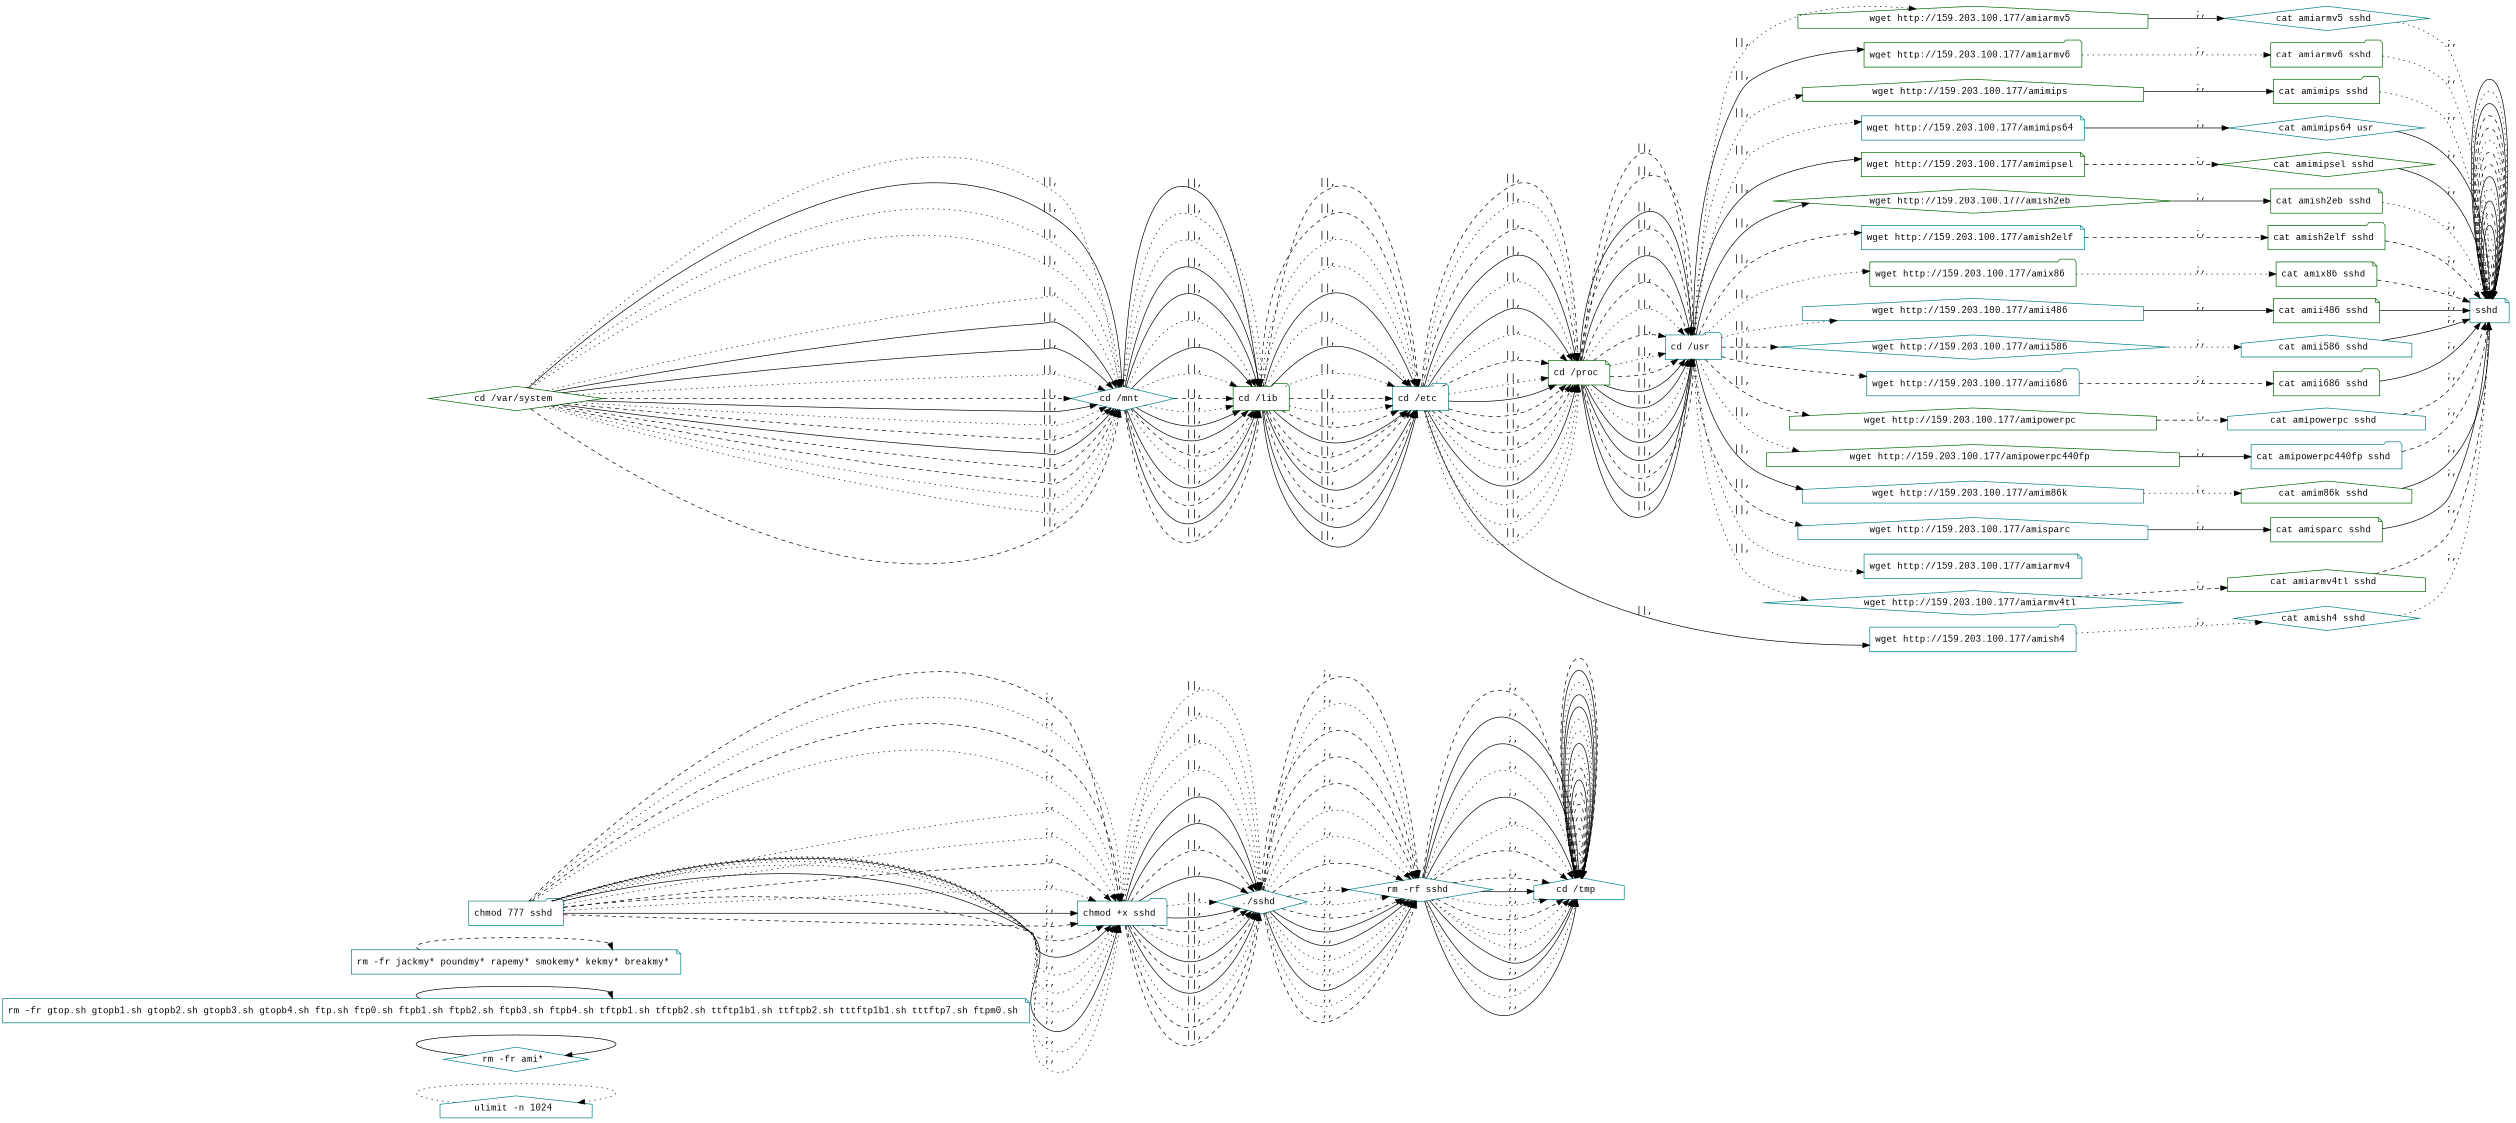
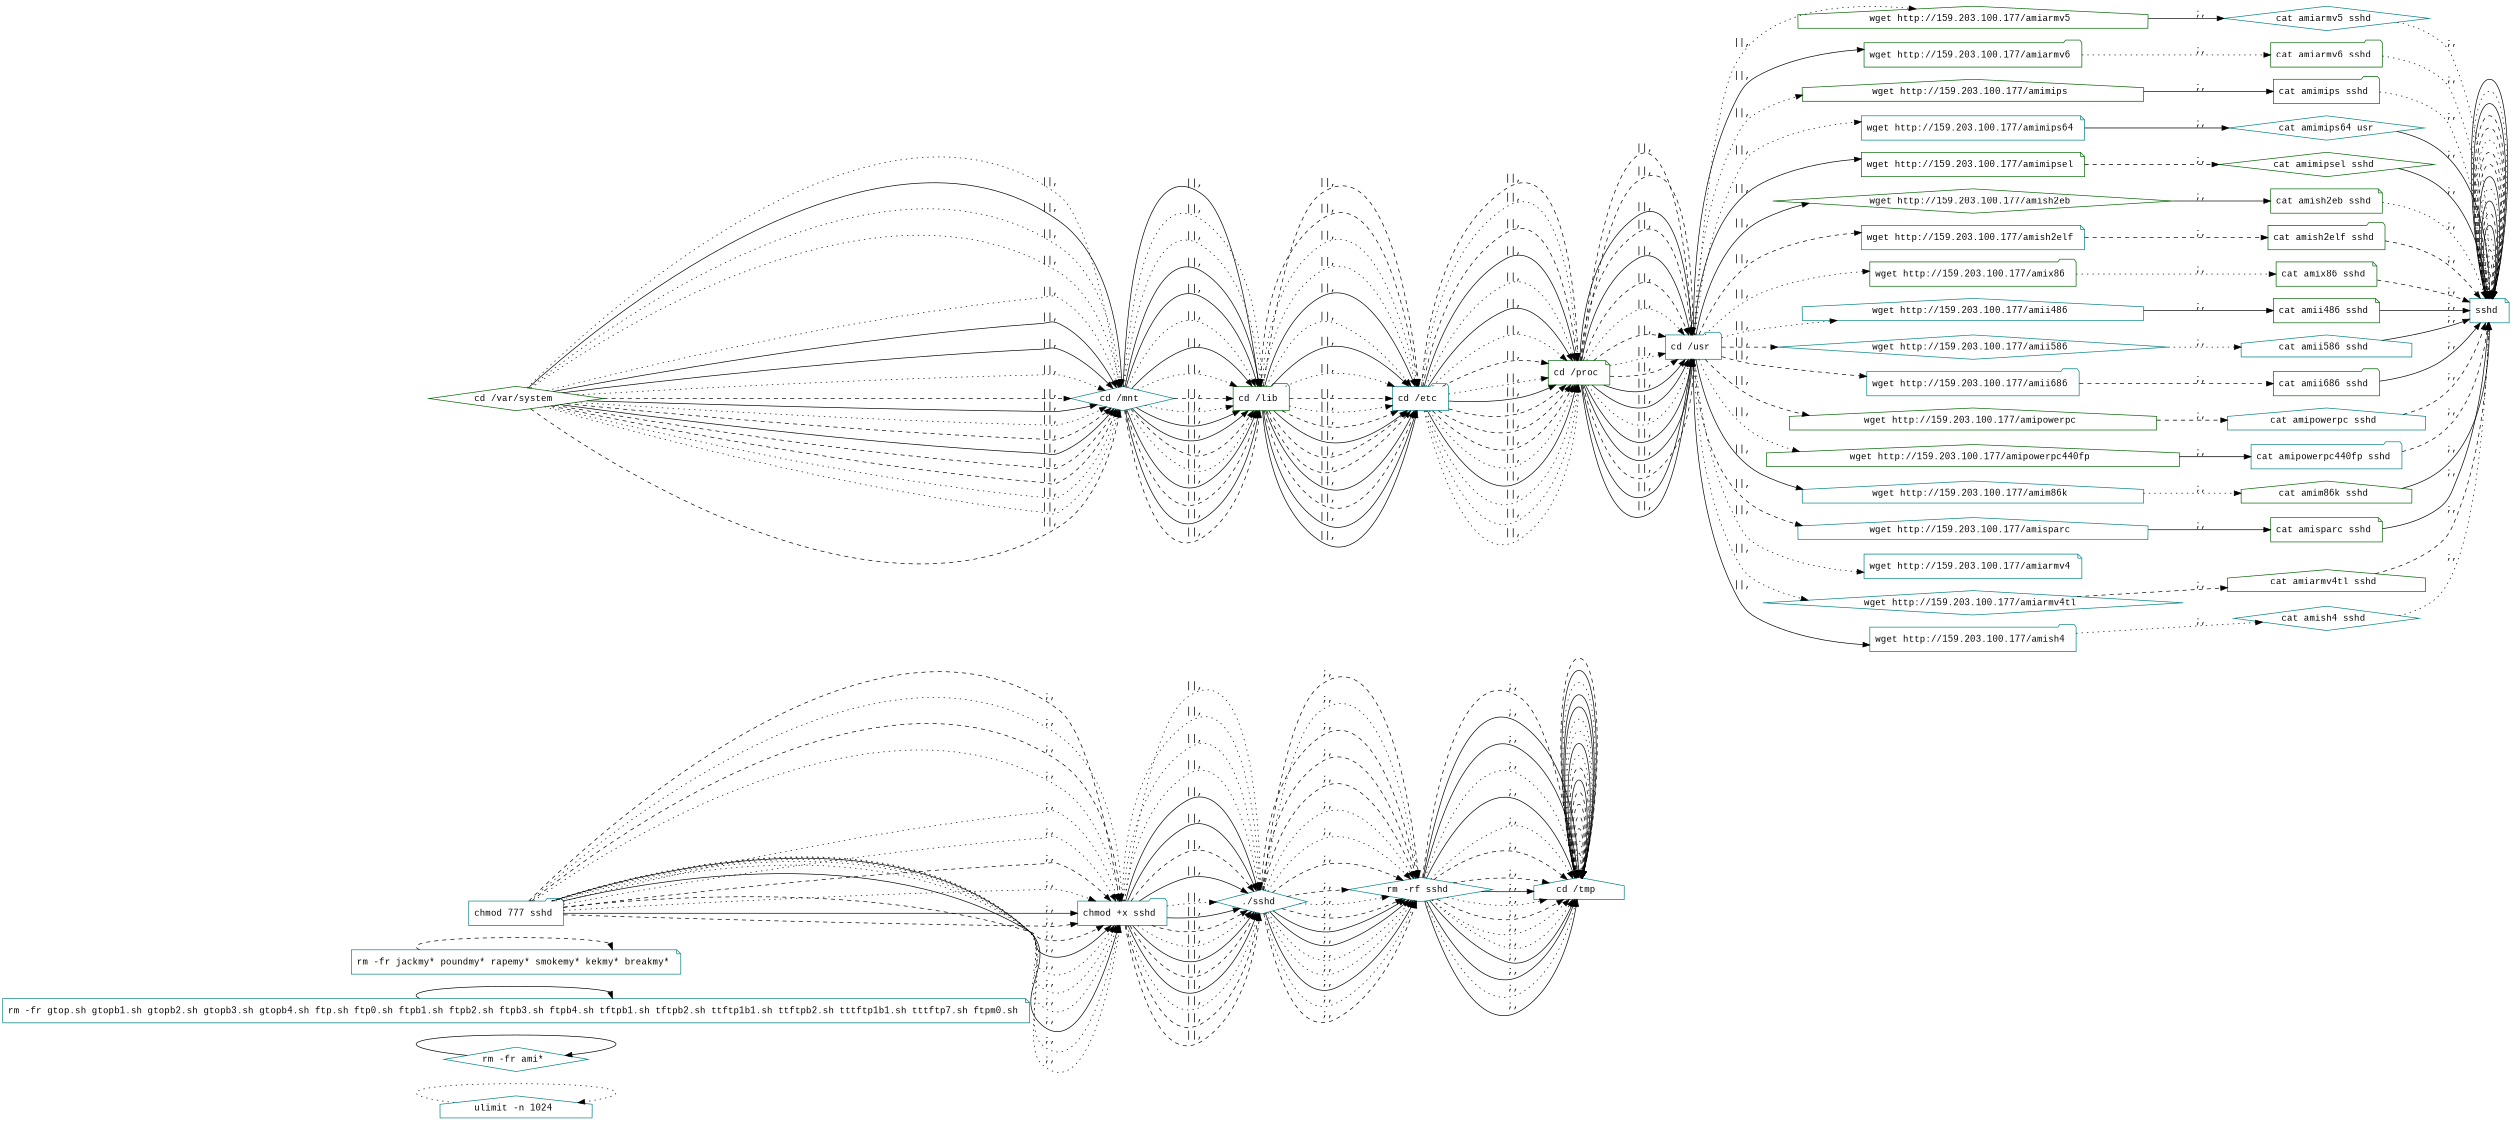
  digraph {
    fontname="Liberation Mono"
    rankdir=LR
    node [color=teal fontname="Liberation Mono" shape=folder]
    edge [fontname="Liberation Mono" style=dotted]
    n1 [label="ulimit -n 1024 " shape=house]
    n2 [label="rm -fr ami* " shape=diamond]
    n3 [label="rm -fr gtop.sh gtopb1.sh gtopb2.sh gtopb3.sh gtopb4.sh ftp.sh ftp0.sh ftpb1.sh ftpb2.sh ftpb3.sh ftpb4.sh tftpb1.sh tftpb2.sh ttftp1b1.sh ttftpb2.sh tttftp1b1.sh tttftp7.sh ftpm0.sh " shape=note]
    n4 [label="rm -fr jackmy* poundmy* rapemy* smokemy* kekmy* breakmy* " shape=note]
    n5 [label="cd /tmp " shape=house]
    n6 [color=darkgreen label="cd /var/system " shape=diamond]
    n7 [label="cd /mnt " shape=diamond]
    n8 [color=darkgreen label="cd /lib "]
    n9 [label="cd /etc "]
    n10 [color=darkgreen label="cd /proc " shape=note]
    n11 [label="cd /usr "]
    n12 [color=darkgreen label="wget http://159.203.100.177/amimips " shape=house]
    n13 [label="wget http://159.203.100.177/amimips64 " shape=note]
    n14 [color=darkgreen label="wget http://159.203.100.177/amimipsel " shape=note]
    n15 [color=darkgreen label="wget http://159.203.100.177/amish2eb " shape=diamond]
    n16 [label="wget http://159.203.100.177/amish2elf " shape=note]
    n17 [label="wget http://159.203.100.177/amish4 "]
    n18 [color=darkgreen label="wget http://159.203.100.177/amix86 "]
    n19 [label="wget http://159.203.100.177/amii486 " shape=house]
    n20 [label="wget http://159.203.100.177/amii586 " shape=diamond]
    n21 [label="wget http://159.203.100.177/amii686 "]
    n22 [color=darkgreen label="wget http://159.203.100.177/amipowerpc " shape=house]
    n23 [color=darkgreen label="wget http://159.203.100.177/amipowerpc440fp " shape=house]
    n24 [label="wget http://159.203.100.177/amim86k " shape=house]
    n25 [label="wget http://159.203.100.177/amisparc " shape=house]
    n26 [label="wget http://159.203.100.177/amiarmv4 " shape=note]
    n27 [label="wget http://159.203.100.177/amiarmv4tl " shape=diamond]
    n28 [color=darkgreen label="wget http://159.203.100.177/amiarmv5 " shape=house]
    n29 [color=darkgreen label="wget http://159.203.100.177/amiarmv6 "]
    n30 [color=darkgreen label="cat amimips sshd "]
    n31 [label="cat amimips64 usr" shape=diamond]
    n32 [color=darkgreen label="cat amimipsel sshd " shape=diamond]
    n33 [color=darkgreen label="cat amish2eb sshd " shape=note]
    n34 [color=darkgreen label="cat amish2elf sshd "]
    n35 [label="cat amish4 sshd " shape=diamond]
    n36 [color=darkgreen label="cat amix86 sshd " shape=note]
    n37 [color=darkgreen label="cat amii486 sshd " shape=note]
    n38 [label="cat amii586 sshd " shape=house]
    n39 [color=darkgreen label="cat amii686 sshd "]
    n40 [label="cat amipowerpc sshd " shape=house]
    n41 [label="cat amipowerpc440fp sshd "]
    n42 [color=darkgreen label="cat amim86k sshd " shape=house]
    n43 [color=darkgreen label="cat amisparc sshd " shape=note]
    n44 [color=darkgreen label="cat amiarmv4tl sshd " shape=house]
    n45 [label="cat amiarmv5 sshd " shape=diamond]
    n46 [color=darkgreen label="cat amiarmv6 sshd "]
    n47 [label="sshd " shape=note]
    n48 [label="chmod 777 sshd "]
    n49 [label="chmod +x sshd "]
    n50 [label="./sshd " shape=diamond]
    n51 [label="rm -rf sshd " shape=diamond]
    n1 -> n1
    n2 -> n2 [style=solid]
    n3 -> n3 [style=solid]
    n4 -> n4 [style=dashed]
    n5 -> n5
    n5 -> n5 [style=dashed]
    n5 -> n5
    n5 -> n5 [style=dashed]
    n5 -> n5 [style=dashed]
    n5 -> n5 [style=dashed]
    n5 -> n5 [style=dashed]
    n5 -> n5 [style=solid]
    n5 -> n5 [style=dashed]
    n5 -> n5
    n5 -> n5 [style=solid]
    n5 -> n5
    n5 -> n5
    n5 -> n5 [style=solid]
    n5 -> n5 [style=solid]
    n5 -> n5
    n5 -> n5 [style=solid]
    n5 -> n5 [style=dashed]
    n6 -> n7 [label="||,"]
    n6 -> n7 [label="||," style=solid]
    n6 -> n7 [label="||,"]
    n6 -> n7 [label="||,"]
    n6 -> n7 [label="||,"]
    n6 -> n7 [label="||," style=solid]
    n6 -> n7 [label="||," style=solid]
    n6 -> n7 [label="||,"]
    n6 -> n7 [label="||," style=dashed]
    n6 -> n7 [label="||," style=solid]
    n6 -> n7 [label="||,"]
    n6 -> n7 [label="||," style=dashed]
    n6 -> n7 [label="||," style=solid]
    n6 -> n7 [label="||," style=dashed]
    n6 -> n7 [label="||," style=dashed]
    n6 -> n7 [label="||,"]
    n6 -> n7 [label="||,"]
    n6 -> n7 [label="||," style=dashed]
    n7 -> n8 [label="||," style=solid]
    n7 -> n8 [label="||,"]
    n7 -> n8 [label="||,"]
    n7 -> n8 [label="||," style=solid]
    n7 -> n8 [label="||," style=solid]
    n7 -> n8 [label="||,"]
    n7 -> n8 [label="||," style=solid]
    n7 -> n8 [label="||,"]
    n7 -> n8 [label="||," style=dashed]
    n7 -> n8 [label="||,"]
    n7 -> n8 [label="||," style=solid]
    n7 -> n8 [label="||," style=solid]
    n7 -> n8 [label="||," style=dashed]
    n7 -> n8 [label="||,"]
    n7 -> n8 [label="||," style=solid]
    n7 -> n8 [label="||," style=dashed]
    n7 -> n8 [label="||," style=solid]
    n7 -> n8 [label="||," style=dashed]
    n8 -> n9 [label="||," style=dashed]
    n8 -> n9 [label="||," style=dashed]
    n8 -> n9 [label="||,"]
    n8 -> n9 [label="||,"]
    n8 -> n9 [label="||," style=solid]
    n8 -> n9 [label="||,"]
    n8 -> n9 [label="||," style=solid]
    n8 -> n9 [label="||,"]
    n8 -> n9 [label="||," style=dashed]
    n8 -> n9 [label="||,"]
    n8 -> n9 [label="||," style=dashed]
    n8 -> n9 [label="||," style=solid]
    n8 -> n9 [label="||," style=dashed]
    n8 -> n9 [label="||," style=dashed]
    n8 -> n9 [label="||," style=solid]
    n8 -> n9 [label="||," style=dashed]
    n8 -> n9 [label="||," style=solid]
    n8 -> n9 [label="||," style=solid]
    n9 -> n10 [label="||,"]
    n9 -> n10 [label="||," style=dashed]
    n9 -> n10 [label="||," style=solid]
    n9 -> n10 [label="||,"]
    n9 -> n10 [label="||," style=solid]
    n9 -> n10 [label="||,"]
    n9 -> n10 [label="||," style=dashed]
    n9 -> n10 [label="||,"]
    n9 -> n10 [label="||," style=solid]
    n9 -> n10 [label="||," style=dashed]
    n9 -> n10 [label="||," style=dashed]
    n9 -> n10 [label="||," style=dashed]
    n9 -> n10 [label="||,"]
    n9 -> n10 [label="||," style=solid]
    n9 -> n10 [label="||,"]
    n9 -> n10 [label="||,"]
    n9 -> n10 [label="||,"]
    n9 -> n10 [label="||," style=dashed]
    n10 -> n11 [label="||," style=dashed]
    n10 -> n11 [label="||," style=solid]
    n10 -> n11 [label="||," style=dashed]
    n10 -> n11 [label="||,"]
    n10 -> n11 [label="||," style=dashed]
    n10 -> n11 [label="||,"]
    n10 -> n11 [label="||," style=dashed]
    n10 -> n11 [label="||," style=solid]
    n10 -> n11 [label="||," style=solid]
    n10 -> n11 [label="||,"]
    n10 -> n11 [label="||," style=solid]
    n10 -> n11 [label="||," style=solid]
    n10 -> n11 [label="||," style=dashed]
    n10 -> n11 [label="||," style=solid]
    n10 -> n11 [label="||," style=solid]
    n10 -> n11 [label="||," style=dashed]
    n10 -> n11 [label="||," style=dashed]
    n10 -> n11 [label="||," style=solid]
    n11 -> n12 [label="||,"]
    n11 -> n13 [label="||,"]
    n11 -> n14 [label="||," style=solid]
    n11 -> n15 [label="||," style=solid]
    n11 -> n16 [label="||," style=dashed]
-   n9 -> n17 [label="||," style=solid]
+   n11 -> n17 [label="||," style=solid]
    n11 -> n18 [label="||,"]
    n11 -> n19 [label="||,"]
    n11 -> n20 [label="||," style=dashed]
    n11 -> n21 [label="||," style=dashed]
    n11 -> n22 [label="||," style=dashed]
    n11 -> n23 [label="||,"]
    n11 -> n24 [label="||," style=solid]
    n11 -> n25 [label="||," style=dashed]
    n11 -> n26 [label="||,"]
    n11 -> n27 [label="||,"]
    n11 -> n28 [label="||,"]
    n11 -> n29 [label="||," style=solid]
    n12 -> n30 [label=";," style=solid]
    n13 -> n31 [label=";," style=solid]
    n14 -> n32 [label=";," style=dashed]
    n15 -> n33 [label=";," style=solid]
    n16 -> n34 [label=";," style=dashed]
    n17 -> n35 [label=";,"]
    n18 -> n36 [label=";,"]
    n19 -> n37 [label=";," style=solid]
    n20 -> n38 [label=";,"]
    n21 -> n39 [label=";," style=dashed]
    n22 -> n40 [label=";," style=dashed]
    n23 -> n41 [label=";," style=solid]
    n24 -> n42 [label=";,"]
    n25 -> n43 [label=";," style=solid]
    n27 -> n44 [label=";," style=dashed]
    n28 -> n45 [label=";," style=solid]
    n29 -> n46 [label=";,"]
    n30 -> n47 [label=";,"]
    n31 -> n47 [label=";," style=solid]
    n32 -> n47 [label=";," style=solid]
    n33 -> n47 [label=";,"]
    n34 -> n47 [label=";," style=dashed]
    n35 -> n47 [label=";,"]
    n36 -> n47 [label=";," style=dashed]
    n37 -> n47 [label=";," style=solid]
    n38 -> n47 [label=";," style=solid]
    n39 -> n47 [label=";," style=solid]
    n40 -> n47 [label=";," style=dashed]
    n41 -> n47 [label=";," style=dashed]
    n42 -> n47 [label=";," style=solid]
    n43 -> n47 [label=";," style=solid]
    n44 -> n47 [label=";," style=dashed]
    n45 -> n47 [label=";,"]
    n46 -> n47 [label=";,"]
    n47 -> n47 [style=dashed]
    n47 -> n47 [style=dashed]
    n47 -> n47 [style=dashed]
    n47 -> n47 [style=dashed]
    n47 -> n47
    n47 -> n47 [style=solid]
    n47 -> n47 [style=dashed]
    n47 -> n47 [style=solid]
    n47 -> n47
    n47 -> n47 [style=solid]
    n47 -> n47 [style=dashed]
    n47 -> n47 [style=dashed]
    n47 -> n47
    n47 -> n47 [style=dashed]
    n47 -> n47 [style=dashed]
    n47 -> n47 [style=solid]
    n47 -> n47
    n47 -> n47 [style=solid]
    n48 -> n49 [label=";," style=dashed]
    n48 -> n49 [label=";,"]
    n48 -> n49 [label=";," style=dashed]
    n48 -> n49 [label=";,"]
    n48 -> n49 [label=";,"]
    n48 -> n49 [label=";,"]
    n48 -> n49 [label=";," style=dashed]
    n48 -> n49 [label=";,"]
    n48 -> n49 [label=";," style=solid]
    n48 -> n49 [label=";," style=dashed]
    n48 -> n49 [label=";," style=dashed]
    n48 -> n49 [label=";," style=solid]
    n48 -> n49 [label=";,"]
    n48 -> n49 [label=";,"]
    n48 -> n49 [label=";,"]
    n48 -> n49 [label=";," style=solid]
    n48 -> n49 [label=";,"]
    n48 -> n49 [label=";,"]
    n49 -> n50 [label="||,"]
    n49 -> n50 [label="||,"]
    n49 -> n50 [label="||,"]
    n49 -> n50 [label="||,"]
    n49 -> n50 [label="||," style=solid]
    n49 -> n50 [label="||," style=solid]
    n49 -> n50 [label="||," style=dashed]
    n49 -> n50 [label="||," style=solid]
    n49 -> n50 [label="||,"]
    n49 -> n50 [label="||," style=solid]
    n49 -> n50 [label="||," style=dashed]
    n49 -> n50 [label="||,"]
    n49 -> n50 [label="||," style=solid]
    n49 -> n50 [label="||," style=dashed]
    n49 -> n50 [label="||," style=solid]
    n49 -> n50 [label="||,"]
    n49 -> n50 [label="||," style=dashed]
    n49 -> n50 [label="||," style=dashed]
    n50 -> n51 [label=";," style=dashed]
    n50 -> n51 [label=";,"]
    n50 -> n51 [label=";," style=dashed]
    n50 -> n51 [label=";," style=dashed]
    n50 -> n51 [label=";," style=dashed]
    n50 -> n51 [label=";,"]
    n50 -> n51 [label=";,"]
    n50 -> n51 [label=";," style=dashed]
    n50 -> n51 [label=";," style=dashed]
    n50 -> n51 [label=";,"]
    n50 -> n51 [label=";," style=dashed]
    n50 -> n51 [label=";," style=solid]
    n50 -> n51 [label=";," style=solid]
    n50 -> n51 [label=";,"]
    n50 -> n51 [label=";,"]
    n50 -> n51 [label=";," style=solid]
    n50 -> n51 [label=";,"]
    n50 -> n51 [label=";," style=dashed]
    n51 -> n5 [label=";," style=dashed]
    n51 -> n5 [label=";," style=solid]
    n51 -> n5 [label=";," style=solid]
    n51 -> n5 [label=";,"]
    n51 -> n5 [label=";," style=solid]
    n51 -> n5 [label=";,"]
    n51 -> n5 [label=";," style=dashed]
    n51 -> n5 [label=";," style=dashed]
    n51 -> n5 [label=";," style=solid]
    n51 -> n5 [label=";,"]
    n51 -> n5 [label=";," style=dashed]
    n51 -> n5 [label=";,"]
    n51 -> n5 [label=";,"]
    n51 -> n5 [label=";," style=solid]
    n51 -> n5 [label=";," style=solid]
    n51 -> n5 [label=";,"]
    n51 -> n5 [label=";," style=solid]
  }
